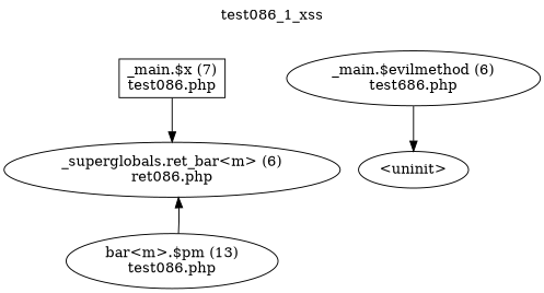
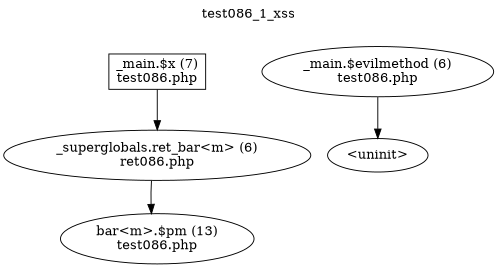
  digraph {
    label=test086_1_xss
    labelloc=t
    node [shape=ellipse]
    n1 [label="_main.$x (7)\ntest086.php" shape=box]
    n2 [label="_superglobals.ret_bar<m> (6)\nret086.php"]
    n3 [label="bar<m>.$pm (13)\ntest086.php"]
-   n4 [label="_main.$evilmethod (6)\ntest686.php"]
+   n4 [label="_main.$evilmethod (6)\ntest086.php"]
    n5 [label="<uninit>"]
    n1 -> n2
-   n3 -> n2
+   n2 -> n3
    n4 -> n5
  }
